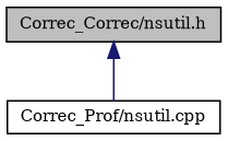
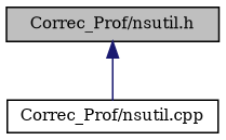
  digraph {
    fontname="DejaVu Serif"
    node [color=black fontname="DejaVu Serif" fontsize=10 shape=record style=filled]
-   n1 [fillcolor=grey75 fontcolor=black height=0.2 label="Correc_Correc/nsutil.h" width=0.4]
+   n1 [fillcolor=grey75 fontcolor=black height=0.2 label="Correc_Prof/nsutil.h" width=0.4]
    n2 [fillcolor=white height=0.2 label="Correc_Prof/nsutil.cpp" width=0.4]
    n1 -> n2 [color=midnightblue dir=back fontname="DejaVu Serif" fontsize=10 labelfontname=Helvetica labelfontsize=10 style=solid]
  }
